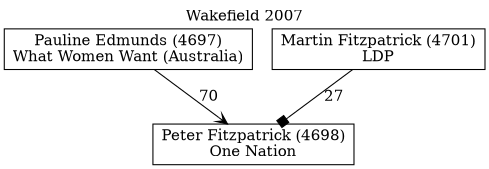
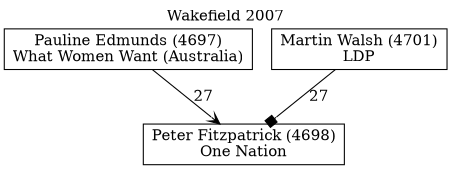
  digraph {
    label="Wakefield 2007"
    labelloc=t
    mclimit=10
    node [shape=box]
    edge [style=solid]
    n1 [label="Peter Fitzpatrick (4698)\nOne Nation"]
    n2 [label="Pauline Edmunds (4697)\nWhat Women Want (Australia)"]
-   n3 [label="Martin Fitzpatrick (4701)\nLDP"]
-   n2 -> n1 [arrowhead=vee label=70]
+   n3 [label="Martin Walsh (4701)\nLDP"]
+   n2 -> n1 [arrowhead=vee label=27]
    n3 -> n1 [arrowhead=box label=27]
  }
